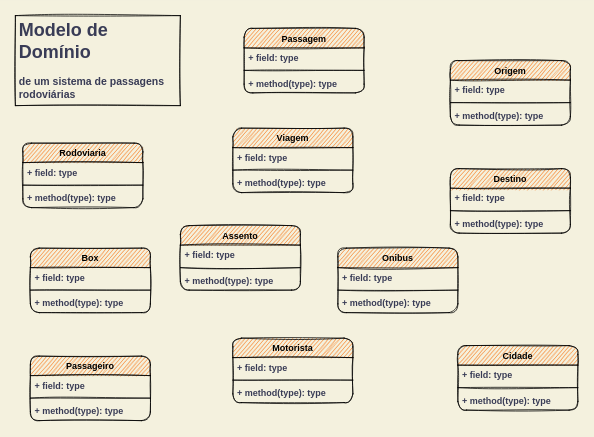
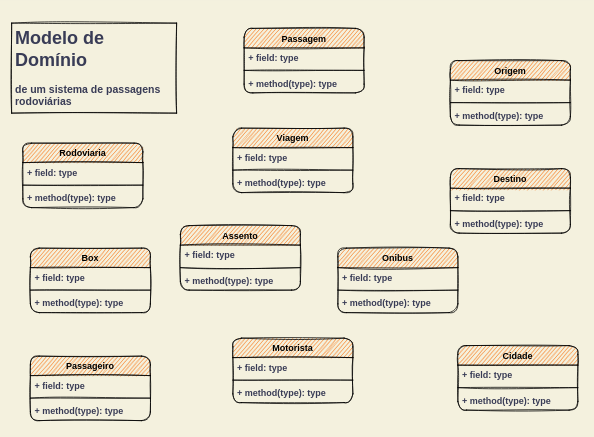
  <mxCell id="0" />
  <mxCell id="1" parent="0" />
- <mxCell id="2" value="&lt;h1&gt;Modelo de Domínio&lt;/h1&gt;&lt;p&gt;&lt;b&gt;&lt;font style=&quot;font-size: 14px;&quot;&gt;de um sistema de passagens rodoviárias&lt;/font&gt;&lt;/b&gt;&lt;/p&gt;" style="text;html=1;strokeColor=#000000;fillColor=none;spacing=5;spacingTop=-20;whiteSpace=wrap;overflow=hidden;rounded=0;sketch=1;fontColor=#393C56;" parent="1" vertex="1"><mxGeometry x="20" y="20" width="220" height="120" as="geometry" /></mxCell>
+ <mxCell id="2" value="&lt;h1&gt;Modelo de Domínio&lt;/h1&gt;&lt;p&gt;&lt;b&gt;&lt;font style=&quot;font-size: 14px;&quot;&gt;de um sistema de passagens rodoviárias&lt;/font&gt;&lt;/b&gt;&lt;/p&gt;" style="text;html=1;strokeColor=#000000;fillColor=none;spacing=5;spacingTop=-20;whiteSpace=wrap;overflow=hidden;rounded=0;sketch=1;fontColor=#393C56;" parent="1" vertex="1"><mxGeometry x="15" y="30" width="220" height="120" as="geometry" /></mxCell>
  <mxCell id="3" value="Passagem" style="swimlane;fontStyle=1;align=center;verticalAlign=top;childLayout=stackLayout;horizontal=1;startSize=26;horizontalStack=0;resizeParent=1;resizeParentMax=0;resizeLast=0;collapsible=1;marginBottom=0;rounded=1;sketch=1;fontColor=#000000;strokeColor=#000000;fillColor=#fa6800;" parent="1" vertex="1"><mxGeometry x="325" y="37" width="160" height="86" as="geometry" /></mxCell>
  <mxCell id="4" value="+ field: type" style="text;strokeColor=none;fillColor=none;align=left;verticalAlign=top;spacingLeft=4;spacingRight=4;overflow=hidden;rotatable=0;points=[[0,0.5],[1,0.5]];portConstraint=eastwest;rounded=1;sketch=1;fontColor=#393C56;fontStyle=1" parent="3" vertex="1"><mxGeometry y="26" width="160" height="26" as="geometry" /></mxCell>
  <mxCell id="5" value="" style="line;strokeWidth=1;fillColor=none;align=left;verticalAlign=middle;spacingTop=-1;spacingLeft=3;spacingRight=3;rotatable=0;labelPosition=right;points=[];portConstraint=eastwest;rounded=0;sketch=1;fontColor=#393C56;strokeColor=#000000;" parent="3" vertex="1"><mxGeometry y="52" width="160" height="8" as="geometry" /></mxCell>
  <mxCell id="6" value="+ method(type): type" style="text;strokeColor=none;fillColor=none;align=left;verticalAlign=top;spacingLeft=4;spacingRight=4;overflow=hidden;rotatable=0;points=[[0,0.5],[1,0.5]];portConstraint=eastwest;rounded=0;sketch=1;fontColor=#393C56;fontStyle=1" parent="3" vertex="1"><mxGeometry y="60" width="160" height="26" as="geometry" /></mxCell>
  <mxCell id="7" value="Passageiro" style="swimlane;fontStyle=1;align=center;verticalAlign=top;childLayout=stackLayout;horizontal=1;startSize=26;horizontalStack=0;resizeParent=1;resizeParentMax=0;resizeLast=0;collapsible=1;marginBottom=0;rounded=1;sketch=1;fontColor=#000000;strokeColor=#000000;fillColor=#fa6800;" parent="1" vertex="1"><mxGeometry x="40" y="474" width="160" height="86" as="geometry" /></mxCell>
  <mxCell id="8" value="+ field: type" style="text;strokeColor=none;fillColor=none;align=left;verticalAlign=top;spacingLeft=4;spacingRight=4;overflow=hidden;rotatable=0;points=[[0,0.5],[1,0.5]];portConstraint=eastwest;rounded=1;sketch=1;fontColor=#393C56;fontStyle=1" parent="7" vertex="1"><mxGeometry y="26" width="160" height="26" as="geometry" /></mxCell>
  <mxCell id="9" value="" style="line;strokeWidth=1;fillColor=none;align=left;verticalAlign=middle;spacingTop=-1;spacingLeft=3;spacingRight=3;rotatable=0;labelPosition=right;points=[];portConstraint=eastwest;rounded=0;sketch=1;fontColor=#393C56;strokeColor=#000000;" parent="7" vertex="1"><mxGeometry y="52" width="160" height="8" as="geometry" /></mxCell>
  <mxCell id="10" value="+ method(type): type" style="text;strokeColor=none;fillColor=none;align=left;verticalAlign=top;spacingLeft=4;spacingRight=4;overflow=hidden;rotatable=0;points=[[0,0.5],[1,0.5]];portConstraint=eastwest;rounded=0;sketch=1;fontColor=#393C56;fontStyle=1" parent="7" vertex="1"><mxGeometry y="60" width="160" height="26" as="geometry" /></mxCell>
  <mxCell id="11" value="Viagem" style="swimlane;fontStyle=1;align=center;verticalAlign=top;childLayout=stackLayout;horizontal=1;startSize=26;horizontalStack=0;resizeParent=1;resizeParentMax=0;resizeLast=0;collapsible=1;marginBottom=0;rounded=1;sketch=1;fontColor=#000000;strokeColor=#000000;fillColor=#fa6800;" parent="1" vertex="1"><mxGeometry x="310" y="170" width="160" height="86" as="geometry" /></mxCell>
  <mxCell id="12" value="+ field: type" style="text;strokeColor=none;fillColor=none;align=left;verticalAlign=top;spacingLeft=4;spacingRight=4;overflow=hidden;rotatable=0;points=[[0,0.5],[1,0.5]];portConstraint=eastwest;rounded=1;sketch=1;fontColor=#393C56;fontStyle=1" parent="11" vertex="1"><mxGeometry y="26" width="160" height="26" as="geometry" /></mxCell>
  <mxCell id="13" value="" style="line;strokeWidth=1;fillColor=none;align=left;verticalAlign=middle;spacingTop=-1;spacingLeft=3;spacingRight=3;rotatable=0;labelPosition=right;points=[];portConstraint=eastwest;rounded=0;sketch=1;fontColor=#393C56;strokeColor=#000000;" parent="11" vertex="1"><mxGeometry y="52" width="160" height="8" as="geometry" /></mxCell>
  <mxCell id="14" value="+ method(type): type" style="text;strokeColor=none;fillColor=none;align=left;verticalAlign=top;spacingLeft=4;spacingRight=4;overflow=hidden;rotatable=0;points=[[0,0.5],[1,0.5]];portConstraint=eastwest;rounded=0;sketch=1;fontColor=#393C56;fontStyle=1" parent="11" vertex="1"><mxGeometry y="60" width="160" height="26" as="geometry" /></mxCell>
  <mxCell id="15" value="Origem" style="swimlane;fontStyle=1;align=center;verticalAlign=top;childLayout=stackLayout;horizontal=1;startSize=26;horizontalStack=0;resizeParent=1;resizeParentMax=0;resizeLast=0;collapsible=1;marginBottom=0;rounded=1;sketch=1;fontColor=#000000;strokeColor=#000000;fillColor=#fa6800;" parent="1" vertex="1"><mxGeometry x="600" y="80" width="160" height="86" as="geometry" /></mxCell>
  <mxCell id="16" value="+ field: type" style="text;strokeColor=none;fillColor=none;align=left;verticalAlign=top;spacingLeft=4;spacingRight=4;overflow=hidden;rotatable=0;points=[[0,0.5],[1,0.5]];portConstraint=eastwest;rounded=1;sketch=1;fontColor=#393C56;fontStyle=1" parent="15" vertex="1"><mxGeometry y="26" width="160" height="26" as="geometry" /></mxCell>
  <mxCell id="17" value="" style="line;strokeWidth=1;fillColor=none;align=left;verticalAlign=middle;spacingTop=-1;spacingLeft=3;spacingRight=3;rotatable=0;labelPosition=right;points=[];portConstraint=eastwest;rounded=0;sketch=1;fontColor=#393C56;strokeColor=#000000;" parent="15" vertex="1"><mxGeometry y="52" width="160" height="8" as="geometry" /></mxCell>
  <mxCell id="18" value="+ method(type): type" style="text;strokeColor=none;fillColor=none;align=left;verticalAlign=top;spacingLeft=4;spacingRight=4;overflow=hidden;rotatable=0;points=[[0,0.5],[1,0.5]];portConstraint=eastwest;rounded=0;sketch=1;fontColor=#393C56;fontStyle=1" parent="15" vertex="1"><mxGeometry y="60" width="160" height="26" as="geometry" /></mxCell>
  <mxCell id="19" value="Destino" style="swimlane;fontStyle=1;align=center;verticalAlign=top;childLayout=stackLayout;horizontal=1;startSize=26;horizontalStack=0;resizeParent=1;resizeParentMax=0;resizeLast=0;collapsible=1;marginBottom=0;rounded=1;sketch=1;fontColor=#000000;strokeColor=#000000;fillColor=#fa6800;" parent="1" vertex="1"><mxGeometry x="600" y="224" width="160" height="86" as="geometry" /></mxCell>
  <mxCell id="20" value="+ field: type" style="text;strokeColor=none;fillColor=none;align=left;verticalAlign=top;spacingLeft=4;spacingRight=4;overflow=hidden;rotatable=0;points=[[0,0.5],[1,0.5]];portConstraint=eastwest;rounded=1;sketch=1;fontColor=#393C56;fontStyle=1" parent="19" vertex="1"><mxGeometry y="26" width="160" height="26" as="geometry" /></mxCell>
  <mxCell id="21" value="" style="line;strokeWidth=1;fillColor=none;align=left;verticalAlign=middle;spacingTop=-1;spacingLeft=3;spacingRight=3;rotatable=0;labelPosition=right;points=[];portConstraint=eastwest;rounded=0;sketch=1;fontColor=#393C56;strokeColor=#000000;" parent="19" vertex="1"><mxGeometry y="52" width="160" height="8" as="geometry" /></mxCell>
  <mxCell id="22" value="+ method(type): type" style="text;strokeColor=none;fillColor=none;align=left;verticalAlign=top;spacingLeft=4;spacingRight=4;overflow=hidden;rotatable=0;points=[[0,0.5],[1,0.5]];portConstraint=eastwest;rounded=0;sketch=1;fontColor=#393C56;fontStyle=1" parent="19" vertex="1"><mxGeometry y="60" width="160" height="26" as="geometry" /></mxCell>
  <mxCell id="23" value="Rodoviaria" style="swimlane;fontStyle=1;align=center;verticalAlign=top;childLayout=stackLayout;horizontal=1;startSize=26;horizontalStack=0;resizeParent=1;resizeParentMax=0;resizeLast=0;collapsible=1;marginBottom=0;rounded=1;sketch=1;fontColor=#000000;strokeColor=#000000;fillColor=#fa6800;" parent="1" vertex="1"><mxGeometry x="30" y="190" width="160" height="86" as="geometry" /></mxCell>
  <mxCell id="24" value="+ field: type" style="text;strokeColor=none;fillColor=none;align=left;verticalAlign=top;spacingLeft=4;spacingRight=4;overflow=hidden;rotatable=0;points=[[0,0.5],[1,0.5]];portConstraint=eastwest;rounded=1;sketch=1;fontColor=#393C56;fontStyle=1" parent="23" vertex="1"><mxGeometry y="26" width="160" height="26" as="geometry" /></mxCell>
  <mxCell id="25" value="" style="line;strokeWidth=1;fillColor=none;align=left;verticalAlign=middle;spacingTop=-1;spacingLeft=3;spacingRight=3;rotatable=0;labelPosition=right;points=[];portConstraint=eastwest;rounded=0;sketch=1;fontColor=#393C56;strokeColor=#000000;" parent="23" vertex="1"><mxGeometry y="52" width="160" height="8" as="geometry" /></mxCell>
  <mxCell id="26" value="+ method(type): type" style="text;strokeColor=none;fillColor=none;align=left;verticalAlign=top;spacingLeft=4;spacingRight=4;overflow=hidden;rotatable=0;points=[[0,0.5],[1,0.5]];portConstraint=eastwest;rounded=0;sketch=1;fontColor=#393C56;fontStyle=1" parent="23" vertex="1"><mxGeometry y="60" width="160" height="26" as="geometry" /></mxCell>
  <mxCell id="27" value="Cidade" style="swimlane;fontStyle=1;align=center;verticalAlign=top;childLayout=stackLayout;horizontal=1;startSize=26;horizontalStack=0;resizeParent=1;resizeParentMax=0;resizeLast=0;collapsible=1;marginBottom=0;rounded=1;sketch=1;fontColor=#000000;strokeColor=#000000;fillColor=#fa6800;" parent="1" vertex="1"><mxGeometry x="610" y="460" width="160" height="86" as="geometry" /></mxCell>
  <mxCell id="28" value="+ field: type" style="text;strokeColor=none;fillColor=none;align=left;verticalAlign=top;spacingLeft=4;spacingRight=4;overflow=hidden;rotatable=0;points=[[0,0.5],[1,0.5]];portConstraint=eastwest;rounded=1;sketch=1;fontColor=#393C56;fontStyle=1" parent="27" vertex="1"><mxGeometry y="26" width="160" height="26" as="geometry" /></mxCell>
  <mxCell id="29" value="" style="line;strokeWidth=1;fillColor=none;align=left;verticalAlign=middle;spacingTop=-1;spacingLeft=3;spacingRight=3;rotatable=0;labelPosition=right;points=[];portConstraint=eastwest;rounded=0;sketch=1;fontColor=#393C56;strokeColor=#000000;" parent="27" vertex="1"><mxGeometry y="52" width="160" height="8" as="geometry" /></mxCell>
  <mxCell id="30" value="+ method(type): type" style="text;strokeColor=none;fillColor=none;align=left;verticalAlign=top;spacingLeft=4;spacingRight=4;overflow=hidden;rotatable=0;points=[[0,0.5],[1,0.5]];portConstraint=eastwest;rounded=0;sketch=1;fontColor=#393C56;fontStyle=1" parent="27" vertex="1"><mxGeometry y="60" width="160" height="26" as="geometry" /></mxCell>
  <mxCell id="31" value="Onibus" style="swimlane;fontStyle=1;align=center;verticalAlign=top;childLayout=stackLayout;horizontal=1;startSize=26;horizontalStack=0;resizeParent=1;resizeParentMax=0;resizeLast=0;collapsible=1;marginBottom=0;rounded=1;sketch=1;fontColor=#000000;strokeColor=#000000;fillColor=#fa6800;" parent="1" vertex="1"><mxGeometry x="450" y="330" width="160" height="86" as="geometry" /></mxCell>
  <mxCell id="32" value="+ field: type" style="text;strokeColor=none;fillColor=none;align=left;verticalAlign=top;spacingLeft=4;spacingRight=4;overflow=hidden;rotatable=0;points=[[0,0.5],[1,0.5]];portConstraint=eastwest;rounded=1;sketch=1;fontColor=#393C56;fontStyle=1" parent="31" vertex="1"><mxGeometry y="26" width="160" height="26" as="geometry" /></mxCell>
  <mxCell id="33" value="" style="line;strokeWidth=1;fillColor=none;align=left;verticalAlign=middle;spacingTop=-1;spacingLeft=3;spacingRight=3;rotatable=0;labelPosition=right;points=[];portConstraint=eastwest;rounded=0;sketch=1;fontColor=#393C56;strokeColor=#000000;" parent="31" vertex="1"><mxGeometry y="52" width="160" height="8" as="geometry" /></mxCell>
  <mxCell id="34" value="+ method(type): type" style="text;strokeColor=none;fillColor=none;align=left;verticalAlign=top;spacingLeft=4;spacingRight=4;overflow=hidden;rotatable=0;points=[[0,0.5],[1,0.5]];portConstraint=eastwest;rounded=0;sketch=1;fontColor=#393C56;fontStyle=1" parent="31" vertex="1"><mxGeometry y="60" width="160" height="26" as="geometry" /></mxCell>
  <mxCell id="35" value="Box" style="swimlane;fontStyle=1;align=center;verticalAlign=top;childLayout=stackLayout;horizontal=1;startSize=26;horizontalStack=0;resizeParent=1;resizeParentMax=0;resizeLast=0;collapsible=1;marginBottom=0;rounded=1;sketch=1;fontColor=#000000;strokeColor=#000000;fillColor=#fa6800;" parent="1" vertex="1"><mxGeometry x="40" y="330" width="160" height="86" as="geometry" /></mxCell>
  <mxCell id="36" value="+ field: type" style="text;strokeColor=none;fillColor=none;align=left;verticalAlign=top;spacingLeft=4;spacingRight=4;overflow=hidden;rotatable=0;points=[[0,0.5],[1,0.5]];portConstraint=eastwest;rounded=1;sketch=1;fontColor=#393C56;fontStyle=1" parent="35" vertex="1"><mxGeometry y="26" width="160" height="26" as="geometry" /></mxCell>
  <mxCell id="37" value="" style="line;strokeWidth=1;fillColor=none;align=left;verticalAlign=middle;spacingTop=-1;spacingLeft=3;spacingRight=3;rotatable=0;labelPosition=right;points=[];portConstraint=eastwest;rounded=0;sketch=1;fontColor=#393C56;strokeColor=#000000;" parent="35" vertex="1"><mxGeometry y="52" width="160" height="8" as="geometry" /></mxCell>
  <mxCell id="38" value="+ method(type): type" style="text;strokeColor=none;fillColor=none;align=left;verticalAlign=top;spacingLeft=4;spacingRight=4;overflow=hidden;rotatable=0;points=[[0,0.5],[1,0.5]];portConstraint=eastwest;rounded=0;sketch=1;fontColor=#393C56;fontStyle=1" parent="35" vertex="1"><mxGeometry y="60" width="160" height="26" as="geometry" /></mxCell>
  <mxCell id="39" value="Motorista" style="swimlane;fontStyle=1;align=center;verticalAlign=top;childLayout=stackLayout;horizontal=1;startSize=26;horizontalStack=0;resizeParent=1;resizeParentMax=0;resizeLast=0;collapsible=1;marginBottom=0;rounded=1;sketch=1;fontColor=#000000;strokeColor=#000000;fillColor=#fa6800;" parent="1" vertex="1"><mxGeometry x="310" y="450" width="160" height="86" as="geometry" /></mxCell>
  <mxCell id="40" value="+ field: type" style="text;strokeColor=none;fillColor=none;align=left;verticalAlign=top;spacingLeft=4;spacingRight=4;overflow=hidden;rotatable=0;points=[[0,0.5],[1,0.5]];portConstraint=eastwest;rounded=1;sketch=1;fontColor=#393C56;fontStyle=1" parent="39" vertex="1"><mxGeometry y="26" width="160" height="26" as="geometry" /></mxCell>
  <mxCell id="41" value="" style="line;strokeWidth=1;fillColor=none;align=left;verticalAlign=middle;spacingTop=-1;spacingLeft=3;spacingRight=3;rotatable=0;labelPosition=right;points=[];portConstraint=eastwest;rounded=0;sketch=1;fontColor=#393C56;strokeColor=#000000;" parent="39" vertex="1"><mxGeometry y="52" width="160" height="8" as="geometry" /></mxCell>
  <mxCell id="42" value="+ method(type): type" style="text;strokeColor=none;fillColor=none;align=left;verticalAlign=top;spacingLeft=4;spacingRight=4;overflow=hidden;rotatable=0;points=[[0,0.5],[1,0.5]];portConstraint=eastwest;rounded=0;sketch=1;fontColor=#393C56;fontStyle=1" parent="39" vertex="1"><mxGeometry y="60" width="160" height="26" as="geometry" /></mxCell>
  <mxCell id="43" value="Assento" style="swimlane;fontStyle=1;align=center;verticalAlign=top;childLayout=stackLayout;horizontal=1;startSize=26;horizontalStack=0;resizeParent=1;resizeParentMax=0;resizeLast=0;collapsible=1;marginBottom=0;rounded=1;sketch=1;fontColor=#000000;strokeColor=#000000;fillColor=#fa6800;" vertex="1" parent="1"><mxGeometry x="240" y="300" width="160" height="86" as="geometry" /></mxCell>
  <mxCell id="44" value="+ field: type" style="text;strokeColor=none;fillColor=none;align=left;verticalAlign=top;spacingLeft=4;spacingRight=4;overflow=hidden;rotatable=0;points=[[0,0.5],[1,0.5]];portConstraint=eastwest;rounded=1;sketch=1;fontColor=#393C56;fontStyle=1" vertex="1" parent="43"><mxGeometry y="26" width="160" height="26" as="geometry" /></mxCell>
  <mxCell id="45" value="" style="line;strokeWidth=1;fillColor=none;align=left;verticalAlign=middle;spacingTop=-1;spacingLeft=3;spacingRight=3;rotatable=0;labelPosition=right;points=[];portConstraint=eastwest;rounded=0;sketch=1;fontColor=#393C56;strokeColor=#000000;" vertex="1" parent="43"><mxGeometry y="52" width="160" height="8" as="geometry" /></mxCell>
  <mxCell id="46" value="+ method(type): type" style="text;strokeColor=none;fillColor=none;align=left;verticalAlign=top;spacingLeft=4;spacingRight=4;overflow=hidden;rotatable=0;points=[[0,0.5],[1,0.5]];portConstraint=eastwest;rounded=0;sketch=1;fontColor=#393C56;fontStyle=1" vertex="1" parent="43"><mxGeometry y="60" width="160" height="26" as="geometry" /></mxCell>
